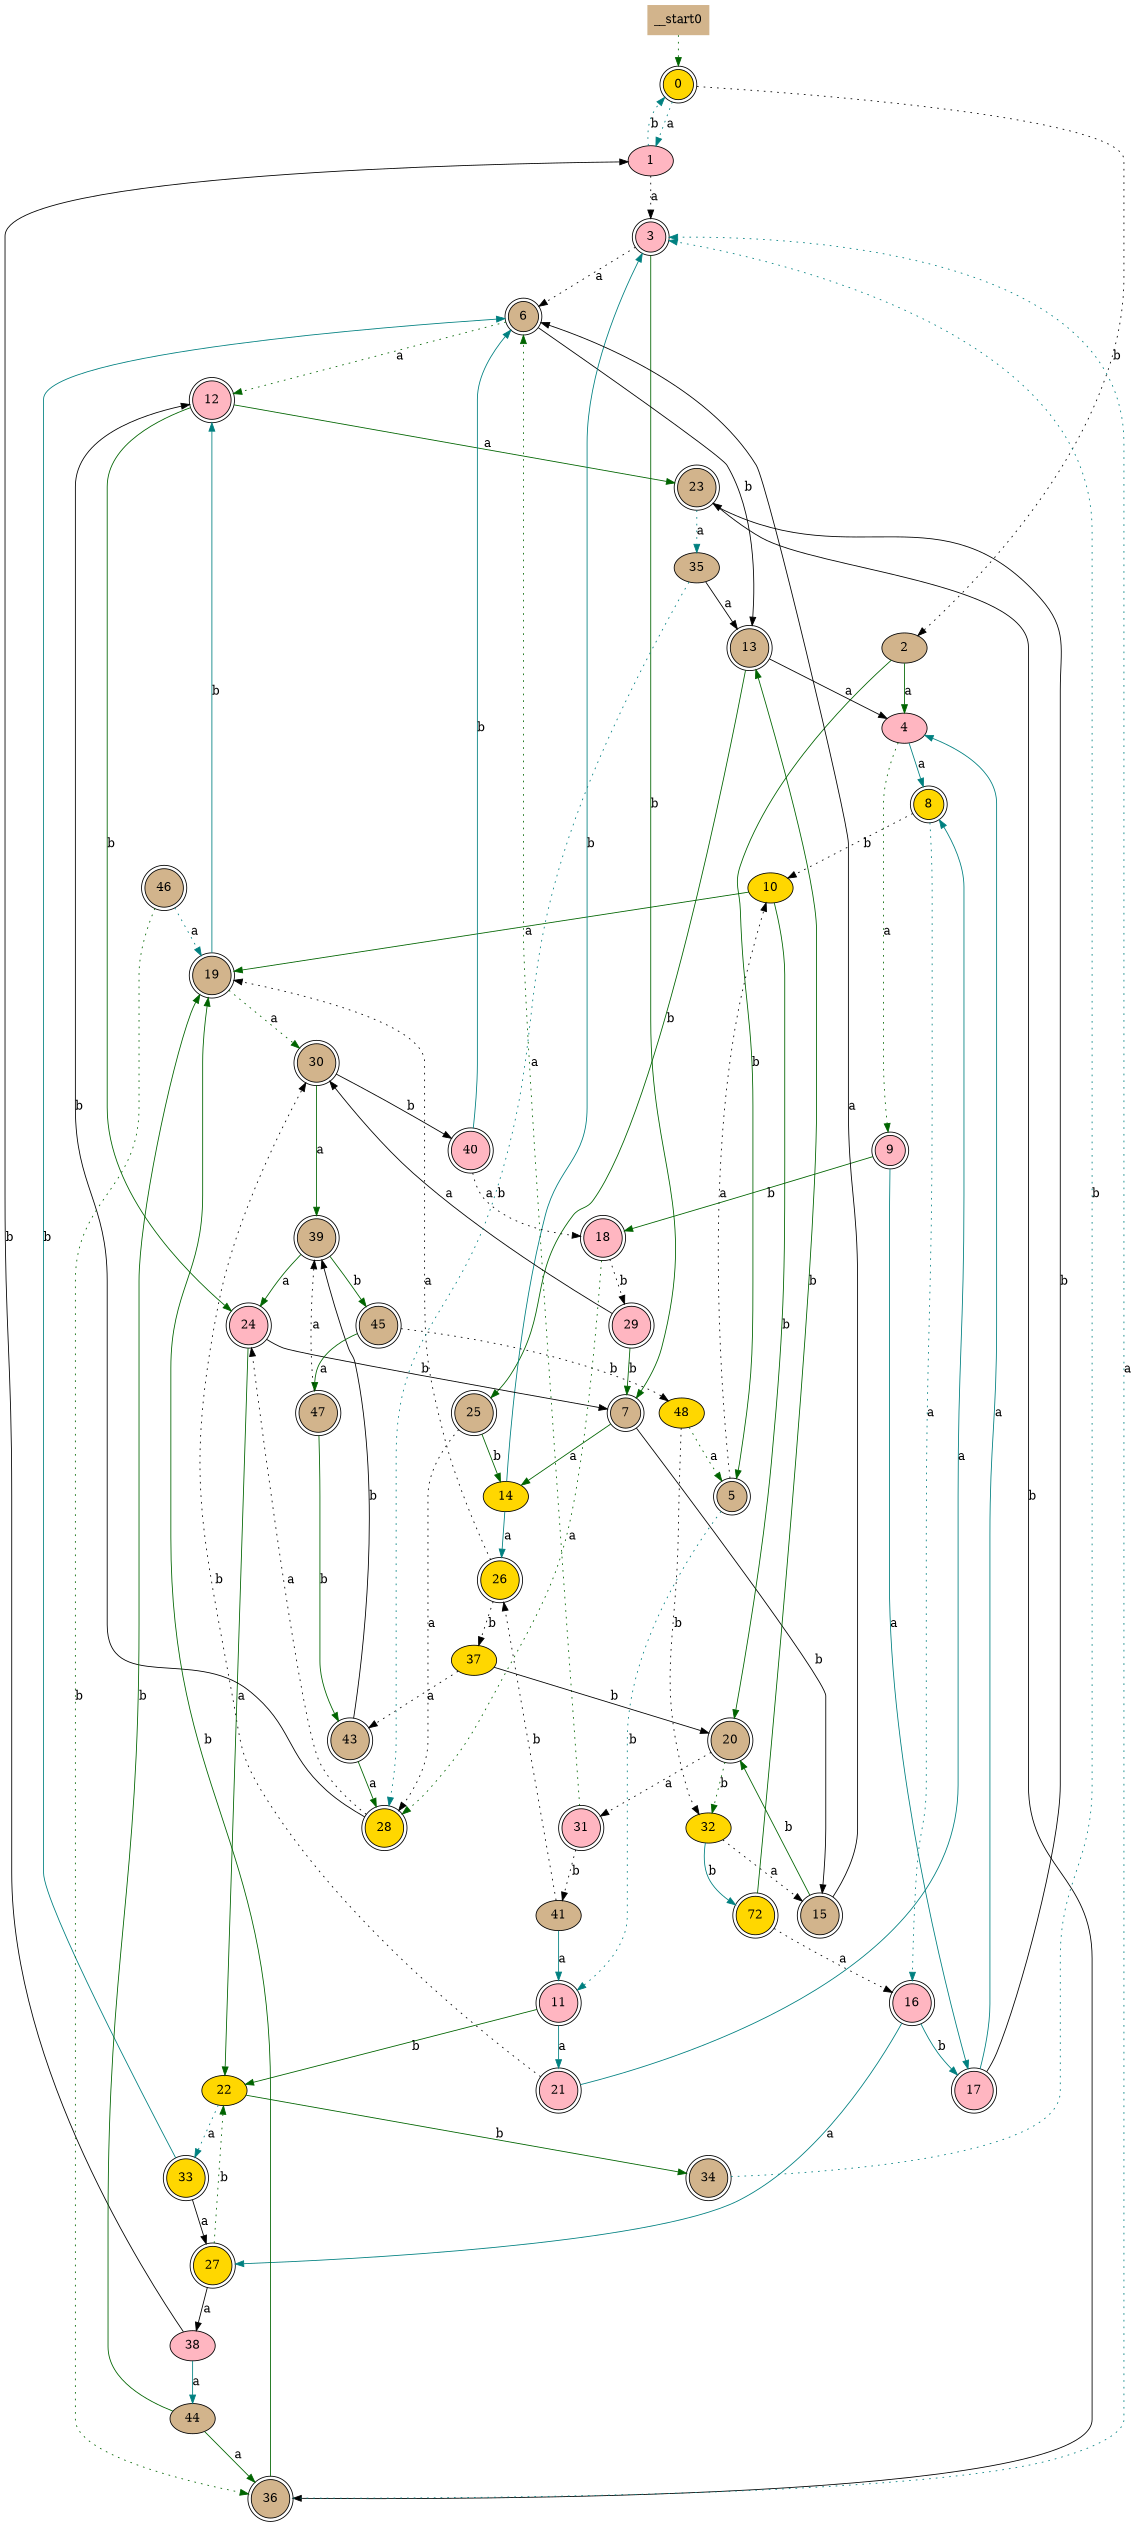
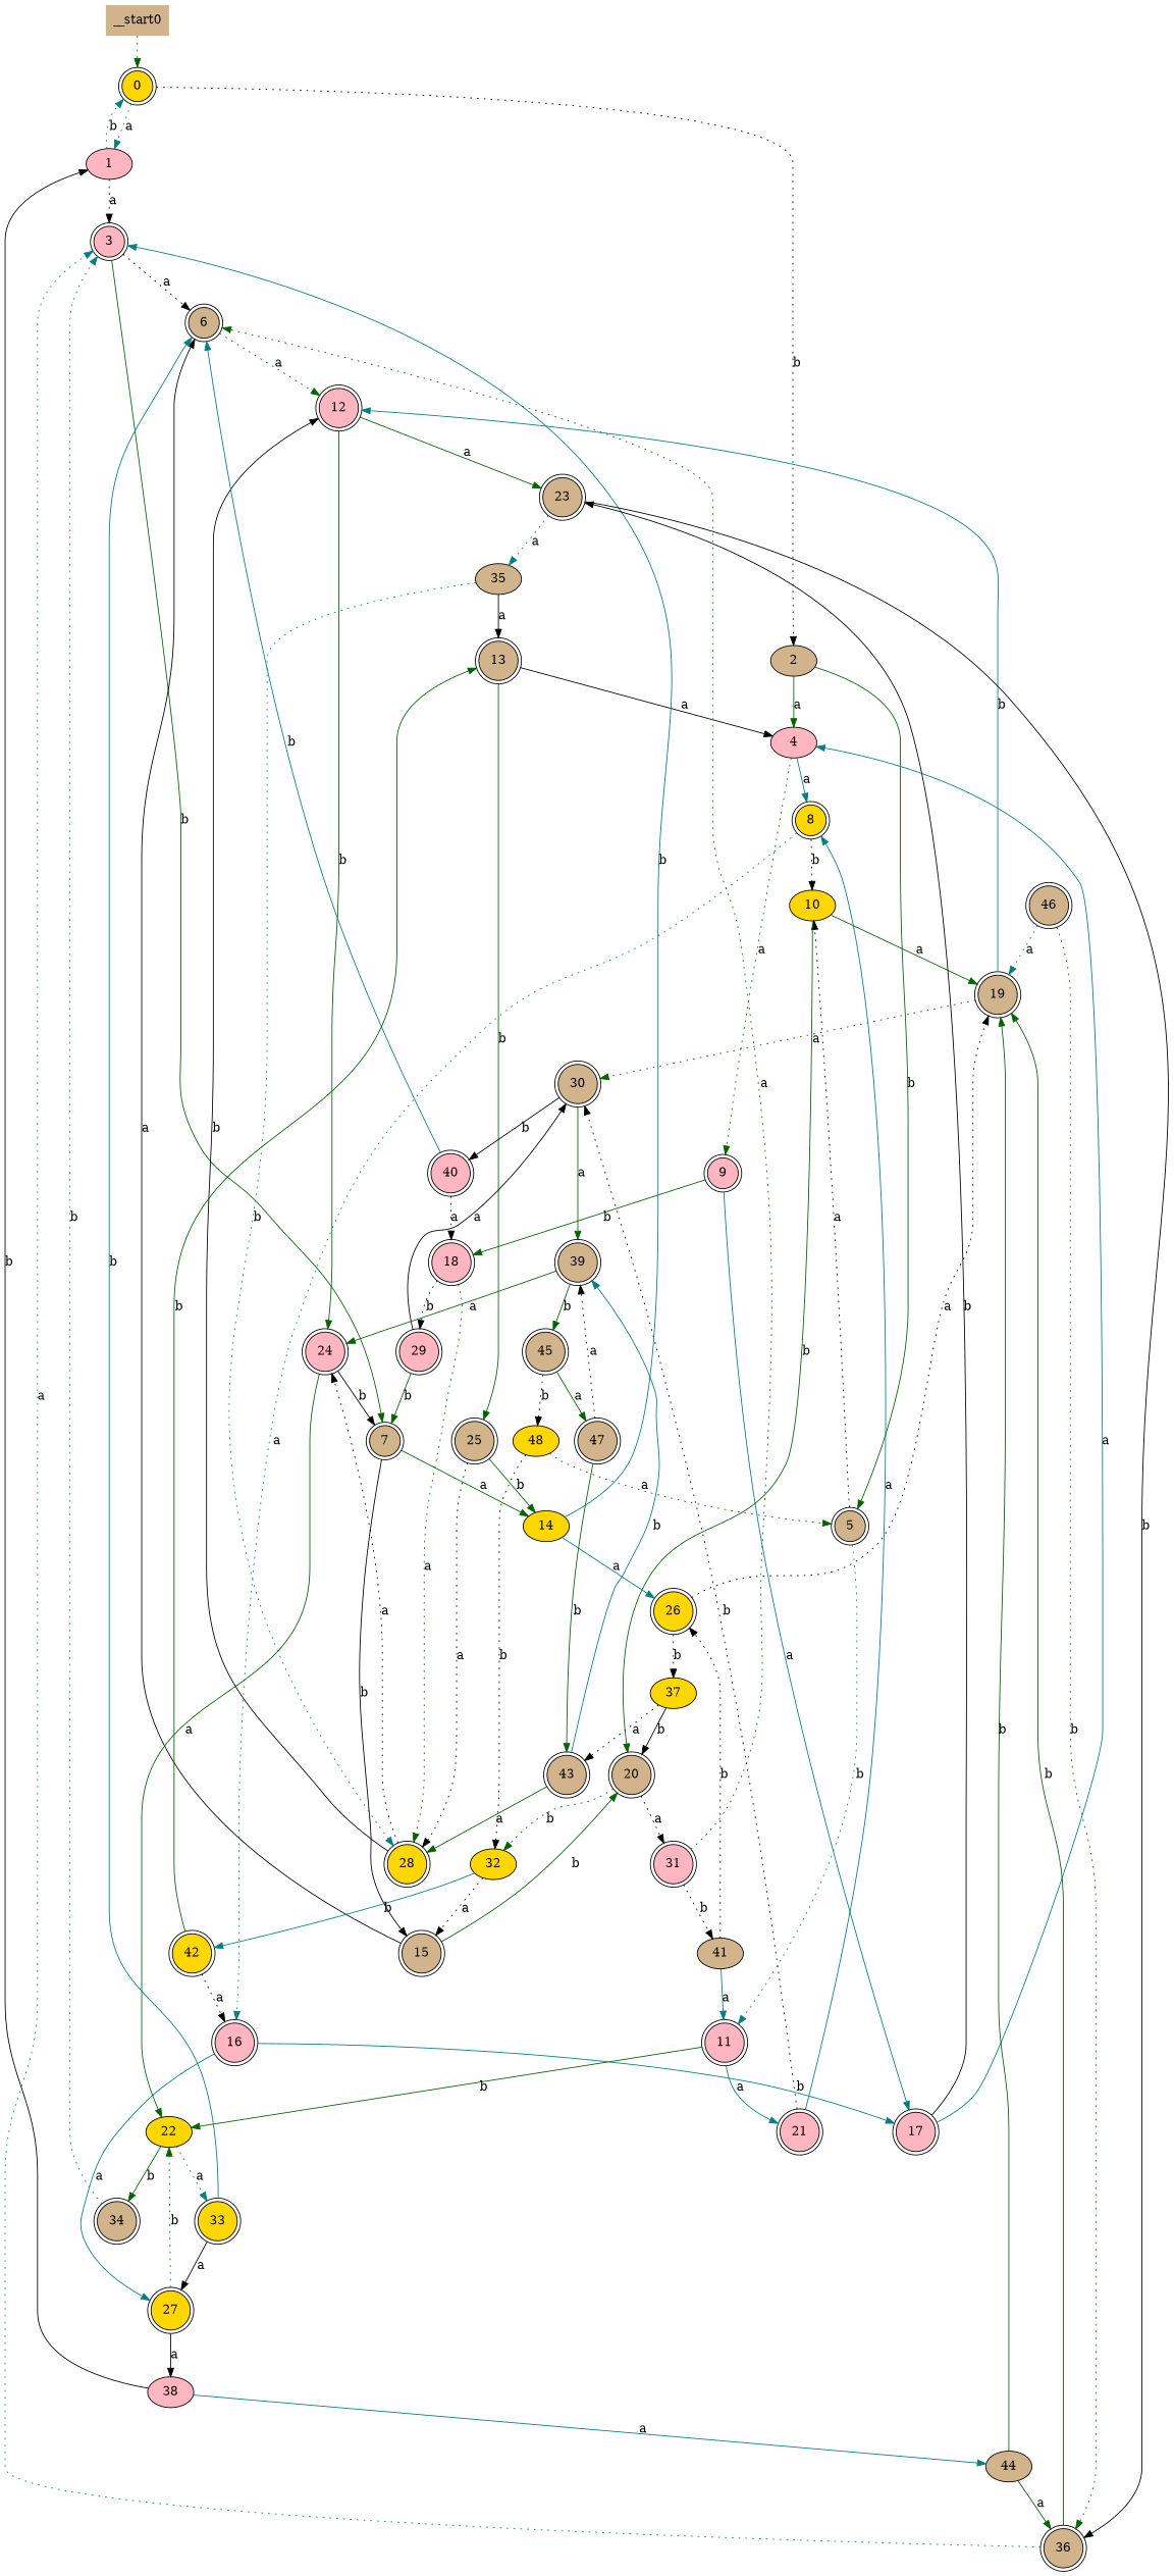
  digraph {
    node [fillcolor=tan shape=doublecircle style=filled]
    edge [color=black style=solid]
    __start0 [shape=none]
    0 [fillcolor=gold]
    1 [fillcolor=lightpink shape=""]
    2 [shape=""]
    3 [fillcolor=lightpink]
    4 [fillcolor=lightpink shape=""]
    5
    6
    7
    8 [fillcolor=gold]
    9 [fillcolor=lightpink]
    10 [fillcolor=gold shape=""]
    11 [fillcolor=lightpink]
    12 [fillcolor=lightpink]
    13
    14 [fillcolor=gold shape=""]
    15
    16 [fillcolor=lightpink]
    17 [fillcolor=lightpink]
    18 [fillcolor=lightpink]
    19
    20
    21 [fillcolor=lightpink]
    22 [fillcolor=gold shape=""]
    23
    24 [fillcolor=lightpink]
    25
    26 [fillcolor=gold]
    27 [fillcolor=gold]
    28 [fillcolor=gold]
    29 [fillcolor=lightpink]
    30
    31 [fillcolor=lightpink]
    32 [fillcolor=gold shape=""]
    33 [fillcolor=gold]
    34
    35 [shape=""]
    36
    37 [fillcolor=gold shape=""]
    38 [fillcolor=lightpink shape=""]
    39
    40 [fillcolor=lightpink]
    41 [shape=""]
-   42 [fillcolor=gold label=72]
+   42 [fillcolor=gold]
    43
    44 [shape=""]
    45
    47
    48 [fillcolor=gold shape=""]
    46
    __start0 -> 0 [color=darkgreen style=dotted]
    0 -> 1 [color=teal label=a style=dotted]
    0 -> 2 [label=b style=dotted]
    1 -> 0 [color=teal label=b style=dotted]
    1 -> 3 [label=a style=dotted]
    2 -> 4 [color=darkgreen label=a]
    2 -> 5 [color=darkgreen label=b]
    3 -> 6 [label=a style=dotted]
    3 -> 7 [color=darkgreen label=b]
    4 -> 8 [color=teal label=a]
    4 -> 9 [color=darkgreen label=a style=dotted]
    5 -> 10 [label=a style=dotted]
    5 -> 11 [color=teal label=b style=dotted]
    6 -> 12 [color=darkgreen label=a style=dotted]
-   6 -> 13 [label=b]
    7 -> 14 [color=darkgreen label=a]
    7 -> 15 [label=b]
    8 -> 10 [label=b style=dotted]
    8 -> 16 [color=teal label=a style=dotted]
    9 -> 17 [color=teal label=a]
    9 -> 18 [color=darkgreen label=b]
    10 -> 19 [color=darkgreen label=a]
    10 -> 20 [color=darkgreen label=b]
    11 -> 21 [color=teal label=a]
    11 -> 22 [color=darkgreen label=b]
    12 -> 23 [color=darkgreen label=a]
    12 -> 24 [color=darkgreen label=b]
    13 -> 4 [label=a]
    13 -> 25 [color=darkgreen label=b]
    14 -> 3 [color=teal label=b]
    14 -> 26 [color=teal label=a]
    15 -> 6 [label=a]
    15 -> 20 [color=darkgreen label=b]
    16 -> 17 [color=teal label=b]
    16 -> 27 [color=teal label=a]
    17 -> 4 [color=teal label=a]
    17 -> 23 [label=b]
    18 -> 28 [color=darkgreen label=a style=dotted]
    18 -> 29 [label=b style=dotted]
    19 -> 12 [color=teal label=b]
    19 -> 30 [color=darkgreen label=a style=dotted]
    20 -> 31 [label=a style=dotted]
    20 -> 32 [color=darkgreen label=b style=dotted]
    21 -> 8 [color=teal label=a]
    21 -> 30 [label=b style=dotted]
    22 -> 33 [color=teal label=a style=dotted]
    22 -> 34 [color=darkgreen label=b]
    23 -> 35 [color=teal label=a style=dotted]
    23 -> 36 [label=b]
    24 -> 7 [label=b]
    24 -> 22 [color=darkgreen label=a]
    25 -> 14 [color=darkgreen label=b]
    25 -> 28 [label=a style=dotted]
    26 -> 19 [label=a style=dotted]
    26 -> 37 [label=b style=dotted]
    27 -> 22 [color=darkgreen label=b style=dotted]
    27 -> 38 [label=a]
    28 -> 12 [label=b]
    28 -> 24 [label=a style=dotted]
    29 -> 7 [color=darkgreen label=b]
    29 -> 30 [label=a]
    30 -> 39 [color=darkgreen label=a]
    30 -> 40 [label=b]
    31 -> 6 [color=darkgreen label=a style=dotted]
    31 -> 41 [label=b style=dotted]
    32 -> 15 [label=a style=dotted]
    32 -> 42 [color=teal label=b]
    33 -> 6 [color=teal label=b]
    33 -> 27 [label=a]
    34 -> 3 [color=teal label=b style=dotted]
    35 -> 13 [label=a]
    35 -> 28 [color=teal label=b style=dotted]
    36 -> 3 [color=teal label=a style=dotted]
    36 -> 19 [color=darkgreen label=b]
    37 -> 20 [label=b]
    37 -> 43 [label=a style=dotted]
    38 -> 1 [label=b]
    38 -> 44 [color=teal label=a]
    39 -> 24 [color=darkgreen label=a]
    39 -> 45 [color=darkgreen label=b]
    40 -> 6 [color=teal label=b]
    40 -> 18 [label=a style=dotted]
    41 -> 11 [color=teal label=a]
    41 -> 26 [label=b style=dotted]
    42 -> 13 [color=darkgreen label=b]
    42 -> 16 [label=a style=dotted]
    43 -> 28 [color=darkgreen label=a]
-   43 -> 39 [label=b]
+   43 -> 39 [color=teal label=b]
    44 -> 19 [color=darkgreen label=b]
    44 -> 36 [color=darkgreen label=a]
    45 -> 47 [color=darkgreen label=a]
    45 -> 48 [label=b style=dotted]
    47 -> 39 [label=a style=dotted]
    47 -> 43 [color=darkgreen label=b]
    48 -> 5 [color=darkgreen label=a style=dotted]
    48 -> 32 [label=b style=dotted]
    46 -> 19 [color=teal label=a style=dotted]
    46 -> 36 [color=darkgreen label=b style=dotted]
  }
